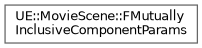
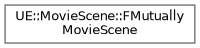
  digraph {
    rankdir=LR
-   n1 [color=grey40 fillcolor=white fontname=Helvetica fontsize=10 height=0.2 label="UE::MovieScene::FMutually\lInclusiveComponentParams" shape=box style=filled width=0.4]
+   n1 [color=grey40 fillcolor=white fontname=Helvetica fontsize=10 height=0.2 label="UE::MovieScene::FMutually\lMovieScene" shape=box style=filled width=0.4]
  }
